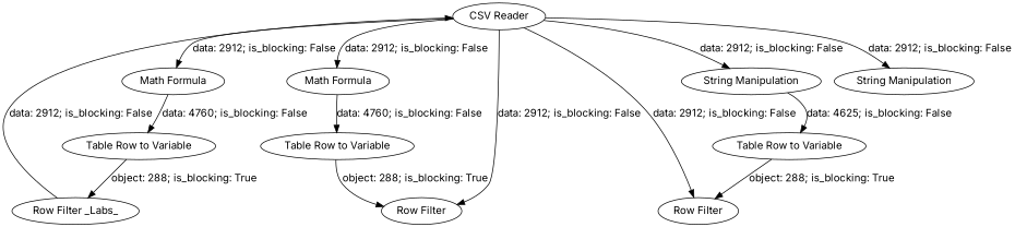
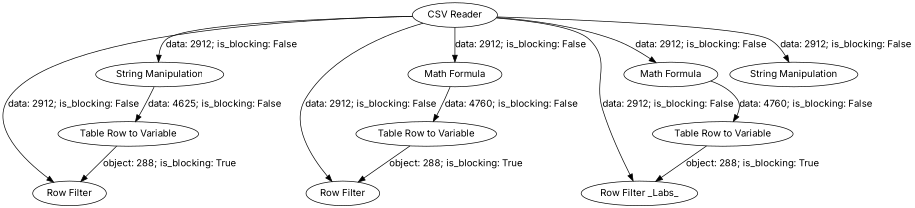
  digraph {
    rankdir=TB
    fontname=Inter
    node [fontname=Inter]
    edge [fontname=Inter]
    n1 [label="Row Filter"]
    n2 [label="Row Filter"]
    n3 [label="Row Filter _Labs_"]
    n4 [label="Table Row to Variable"]
    n5 [label="Math Formula"]
    n6 [label="Table Row to Variable"]
    n7 [label="Math Formula"]
    n8 [label="CSV Reader"]
    n9 [label="String Manipulation"]
    n10 [label="String Manipulation"]
    n11 [label="Table Row to Variable"]
    n4 -> n2 [label="object: 288; is_blocking: True"]
    n5 -> n6 [label="data: 4760; is_blocking: False"]
    n6 -> n3 [label="object: 288; is_blocking: True"]
    n7 -> n4 [label="data: 4760; is_blocking: False"]
    n8 -> n1 [label="data: 2912; is_blocking: False"]
    n8 -> n2 [label="data: 2912; is_blocking: False"]
-   n3 -> n8 [label="data: 2912; is_blocking: False"]
+   n8 -> n3 [label="data: 2912; is_blocking: False"]
    n8 -> n5 [label="data: 2912; is_blocking: False"]
    n8 -> n7 [label="data: 2912; is_blocking: False"]
    n8 -> n9 [label="data: 2912; is_blocking: False"]
    n8 -> n10 [label="data: 2912; is_blocking: False"]
    n9 -> n11 [label="data: 4625; is_blocking: False"]
    n11 -> n1 [label="object: 288; is_blocking: True"]
  }
